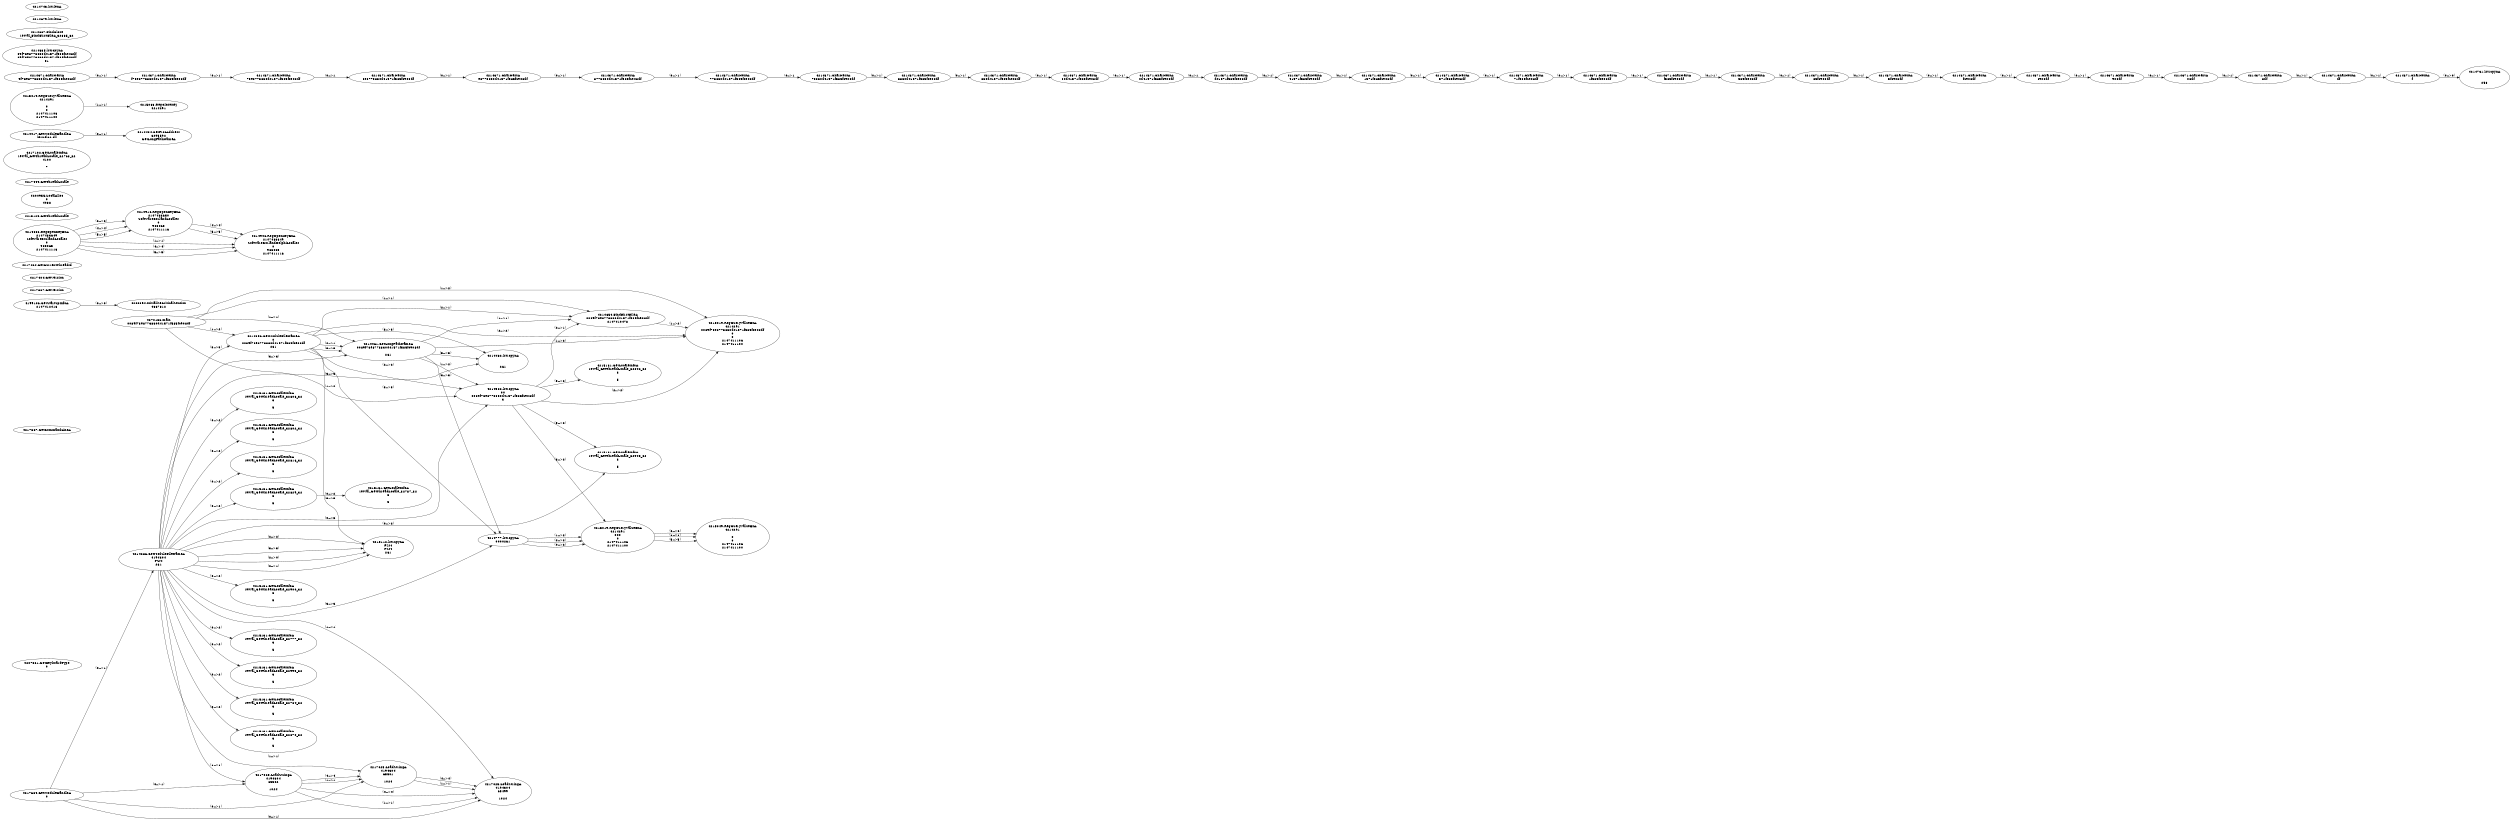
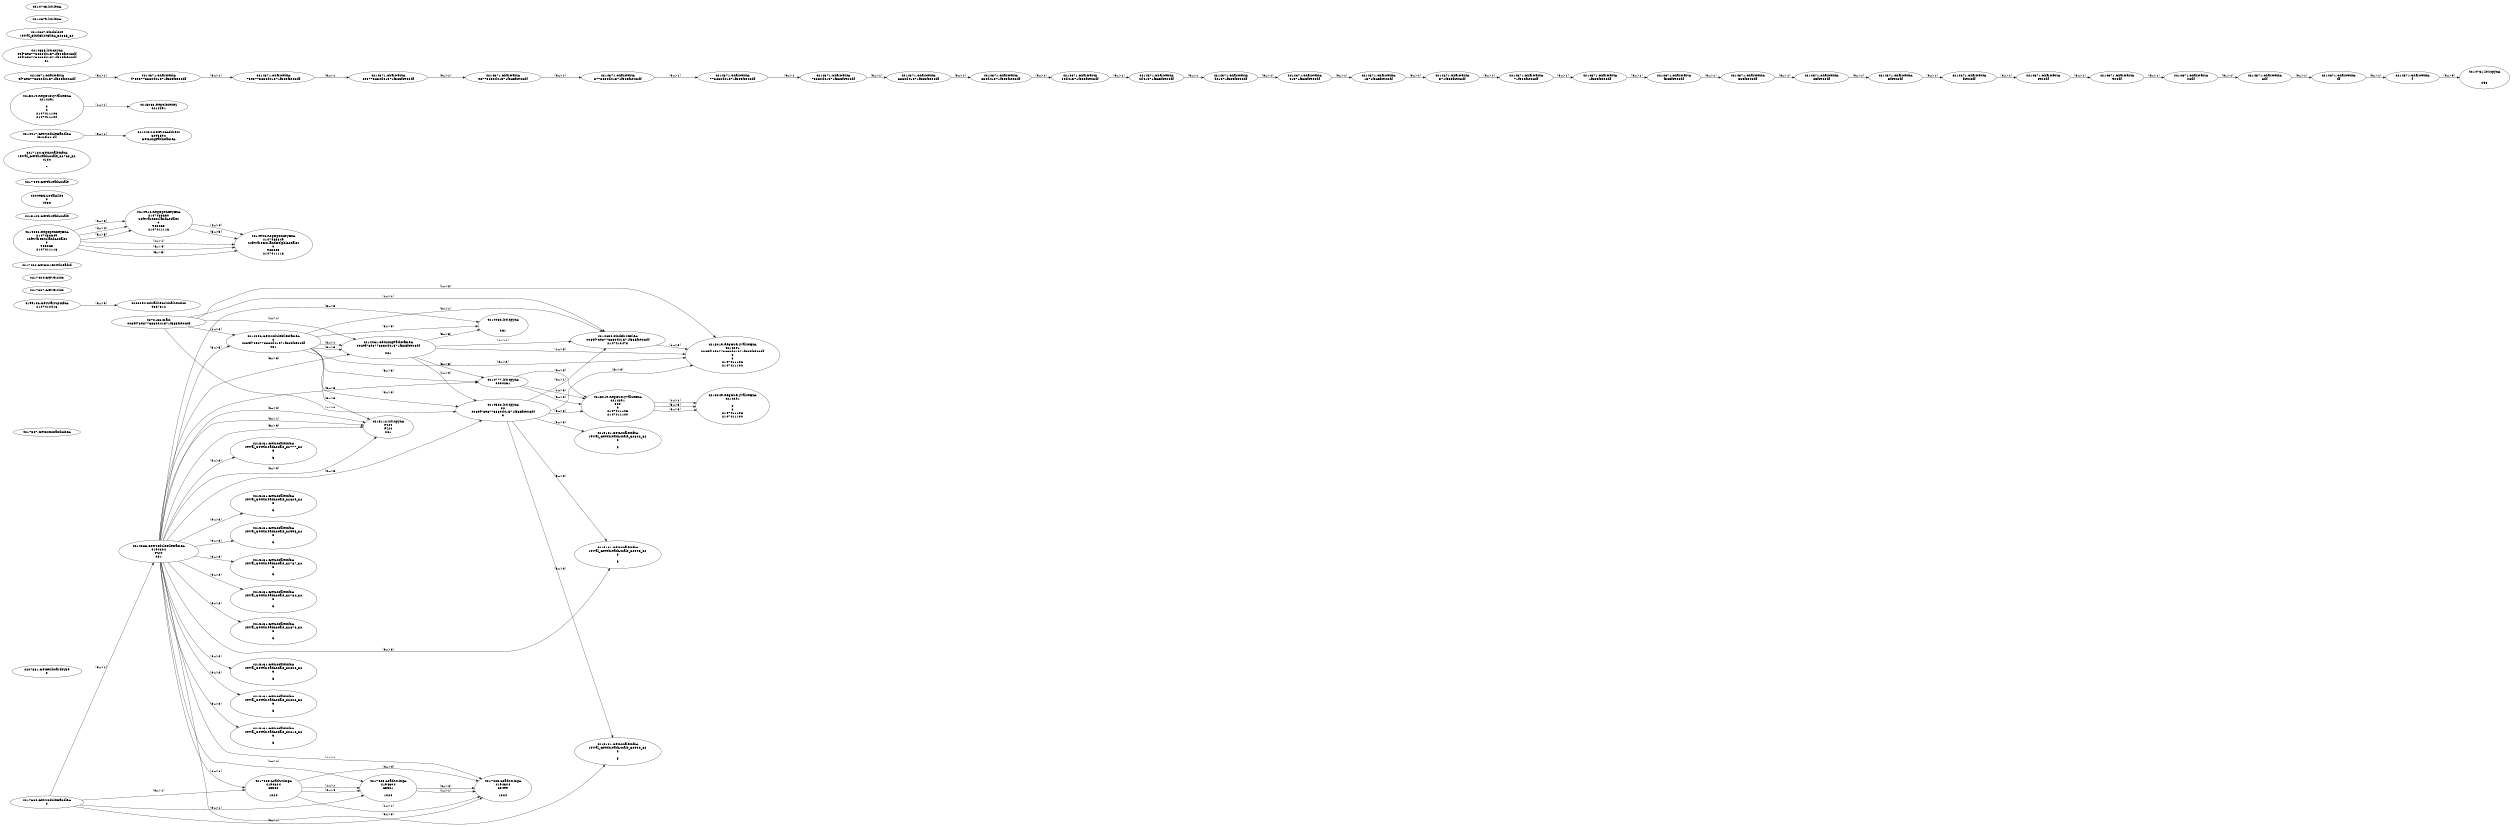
  digraph {
    rankdir=LR
    n1 [label="4270136.main\n0089f73e8773830d41571f585fc908df"]
    n2 [label="4214856.GetModuleFileNameA\n0\n0089f73e8773830d41571f585fc908df\n261"]
    n3 [label="4214461.GetLongPathNameA\n0089f73e8773830d41571f585fc908df\n\n261"]
    n4 [label="4214582.lstrcpynA\n00\n0089f73e8773830d41571f585fc908df\n3"]
    n5 [label="4214654.FindFirstFileA\n0089f73e8773830d41571f585fc908df\n2147410478"]
    n6 [label="4215019.RegQueryValueExA\n4214291\n0089f73e8773830d41571f585fc908df\n0\n0\n2147411106\n2147411100"]
    n7 [label="4215112.lstrcpynA\nPZM\nPZM\n261"]
    n8 [label="4214482.lstrcpynA\n\n\n261"]
    n9 [label="4214777.lstrcpynA\n0000261"]
    n10 [label="4215131.GetLocaleInfoA\nretval_GetThreadLocale_32900_32\n3\n\n5"]
    n11 [label="4215131.GetLocaleInfoA\nretval_GetThreadLocale_32945_32\n3\n\n5"]
    n12 [label="4215131.GetLocaleInfoA\nretval_GetThreadLocale_32842_32\n3\n\n5"]
    n13 [label="4215019.RegQueryValueExA\n4214291\n000\n0\n2147411106\n2147411100"]
    n14 [label="4217684.GetModuleHandleA\n0"]
    n15 [label="4214286.GetModuleFileNameA\n4194304\nPZM\n261"]
    n16 [label="4217025.LoadStringA\n4194304\n65502\n\n1024"]
    n17 [label="4217025.LoadStringA\n4194304\n65501\n\n1024"]
    n18 [label="4217025.LoadStringA\n4194304\n65499\n\n1024"]
    n19 [label="4215131.GetLocaleInfoA\nretval_GetThreadLocale_32777_32\n3\n\n5"]
    n20 [label="4215131.GetLocaleInfoA\nretval_GetThreadLocale_32829_32\n3\n\n5"]
    n21 [label="4215131.GetLocaleInfoA\nretval_GetThreadLocale_32995_32\n3\n\n5"]
    n22 [label="4215131.GetLocaleInfoA\nretval_GetThreadLocale_32787_32\n3\n\n5"]
    n23 [label="4215131.GetLocaleInfoA\nretval_GetThreadLocale_32784_32\n3\n\n5"]
    n24 [label="4215131.GetLocaleInfoA\nretval_GetThreadLocale_32870_32\n3\n\n5"]
    n25 [label="4215131.GetLocaleInfoA\nretval_GetThreadLocale_32808_32\n3\n\n5"]
    n26 [label="4215131.GetLocaleInfoA\nretval_GetThreadLocale_32802_32\n3\n\n5"]
    n27 [label="4215131.GetLocaleInfoA\nretval_GetThreadLocale_32816_32\n3\n\n5"]
    n28 [label="4207361.GetKeyboardType\n0"]
    n29 [label="4217367.GetCommandLineA\n"]
    n30 [label="4199106.GetStartupInfoA\n2147412416"]
    n31 [label="4200894.InitializeCriticalSection\n4367812"]
    n32 [label="4217387.GetVersion\n"]
    n33 [label="4217404.GetVersion\n"]
    n34 [label="4217464.GetCurrentThreadId\n"]
    n35 [label="4214886.RegOpenKeyExA\n2147483649\nSoftware\Borland\Locales\n0\n983065\n2147411116"]
    n36 [label="4214916.RegOpenKeyExA\n2147483650\nSoftware\Borland\Locales\n0\n983065\n2147411116"]
    n37 [label="4214946.RegOpenKeyExA\n2147483649\nSoftware\Borland\Delphi\Locales\n0\n983065\n2147411116"]
    n38 [label="4215125.GetThreadLocale\n"]
    n39 [label="4200955.LocalAlloc\n0\n4088"]
    n40 [label="4217449.GetThreadLocale\n"]
    n41 [label="4217102.GetLocaleInfoA\nretval_GetThreadLocale_32768_32\n4100\n\n7"]
    n42 [label="4214417.GetModuleHandleA\nkernel32.dll"]
    n43 [label="4214434.GetProcAddress\n6295592\nGetLongPathNameA"]
    n44 [label="4215019.RegQueryValueExA\n4214291\n\n0\n0\n2147411106\n2147411100"]
    n45 [label="4215083.RegCloseKey\n4214291"]
    n46 [label="4214371.CharNextA\n9f73e8773830d41571f585fc908df"]
    n47 [label="4214371.CharNextA\nf73e8773830d41571f585fc908df"]
    n48 [label="4214371.CharNextA\n73e8773830d41571f585fc908df"]
    n49 [label="4214371.CharNextA\n3e8773830d41571f585fc908df"]
    n50 [label="4214371.CharNextA\ne8773830d41571f585fc908df"]
    n51 [label="4214371.CharNextA\n8773830d41571f585fc908df"]
    n52 [label="4214371.CharNextA\n773830d41571f585fc908df"]
    n53 [label="4214371.CharNextA\n73830d41571f585fc908df"]
    n54 [label="4214371.CharNextA\n3830d41571f585fc908df"]
    n55 [label="4214371.CharNextA\n830d41571f585fc908df"]
    n56 [label="4214371.CharNextA\n30d41571f585fc908df"]
    n57 [label="4214371.CharNextA\n0d41571f585fc908df"]
    n58 [label="4214371.CharNextA\nd41571f585fc908df"]
    n59 [label="4214371.CharNextA\n41571f585fc908df"]
    n60 [label="4214371.CharNextA\n1571f585fc908df"]
    n61 [label="4214371.CharNextA\n571f585fc908df"]
    n62 [label="4214371.CharNextA\n71f585fc908df"]
    n63 [label="4214371.CharNextA\n1f585fc908df"]
    n64 [label="4214371.CharNextA\nf585fc908df"]
    n65 [label="4214371.CharNextA\n585fc908df"]
    n66 [label="4214371.CharNextA\n85fc908df"]
    n67 [label="4214371.CharNextA\n5fc908df"]
    n68 [label="4214371.CharNextA\nfc908df"]
    n69 [label="4214371.CharNextA\nc908df"]
    n70 [label="4214371.CharNextA\n908df"]
    n71 [label="4214371.CharNextA\n08df"]
    n72 [label="4214371.CharNextA\n8df"]
    n73 [label="4214371.CharNextA\ndf"]
    n74 [label="4214371.CharNextA\nf"]
    n75 [label="4214731.lstrcpynA\n\n\n258"]
    n76 [label="4214635.lstrcpynA\n89f73e8773830d41571f585fc908df\n89f73e8773830d41571f585fc908df\n31"]
    n77 [label="4214667.FindClose\nretval_FindFirstFileA_32835_32"]
    n78 [label="4214679.lstrlenA\n"]
    n79 [label="4214743.lstrlenA\n"]
    n80 [label="4215049.RegQueryValueExA\n4214291\n\n0\n0\n2147411106\n2147411100"]
    n1 -> n2 [label="(1-->2)"]
    n1 -> n3 [label="(1-->1)"]
    n1 -> n4 [label="(1-->2)"]
    n1 -> n5 [label="(1-->1)"]
    n1 -> n6 [label="(1-->2)"]
    n2 -> n3 [label="(2-->1)"]
    n2 -> n3 [label="(3-->3)"]
    n2 -> n4 [label="(2-->2)"]
    n2 -> n5 [label="(2-->1)"]
    n2 -> n6 [label="(2-->2)"]
    n2 -> n7 [label="(3-->3)"]
    n2 -> n8 [label="(3-->3)"]
    n2 -> n9 [label="(3-->3)"]
    n3 -> n4 [label="(1-->2)"]
    n3 -> n5 [label="(1-->1)"]
    n3 -> n6 [label="(1-->2)"]
    n3 -> n8 [label="(3-->3)"]
    n3 -> n9 [label="(3-->3)"]
    n4 -> n5 [label="(2-->1)"]
    n4 -> n6 [label="(2-->2)"]
+   n4 -> n10 [label="(3-->2)"]
    n4 -> n11 [label="(3-->2)"]
    n4 -> n12 [label="(3-->2)"]
    n4 -> n13 [label="(3-->2)"]
    n5 -> n6 [label="(1-->2)"]
    n9 -> n13 [label="(1-->2)"]
    n9 -> n13 [label="(2-->2)"]
    n9 -> n13 [label="(0-->2)"]
    n13 -> n80 [label="(1-->1)"]
    n13 -> n80 [label="(5-->5)"]
    n13 -> n80 [label="(6-->6)"]
    n14 -> n15 [label="(0-->1)"]
    n14 -> n16 [label="(0-->1)"]
    n14 -> n17 [label="(0-->1)"]
    n14 -> n18 [label="(0-->1)"]
    n15 -> n2 [label="(3-->3)"]
    n15 -> n3 [label="(3-->3)"]
    n15 -> n4 [label="(0-->3)"]
    n15 -> n7 [label="(2-->1)"]
    n15 -> n7 [label="(2-->2)"]
    n15 -> n7 [label="(3-->3)"]
    n15 -> n7 [label="(2-->0)"]
    n15 -> n8 [label="(3-->3)"]
    n15 -> n9 [label="(3-->3)"]
    n15 -> n10 [label="(0-->2)"]
    n15 -> n11 [label="(0-->2)"]
    n15 -> n16 [label="(1-->1)"]
    n15 -> n17 [label="(1-->1)"]
    n15 -> n18 [label="(1-->1)"]
    n15 -> n19 [label="(0-->2)"]
    n15 -> n20 [label="(0-->2)"]
    n15 -> n21 [label="(0-->2)"]
-   n20 -> n22 [label="(0-->2)"]
+   n15 -> n22 [label="(0-->2)"]
    n15 -> n23 [label="(0-->2)"]
    n15 -> n24 [label="(0-->2)"]
    n15 -> n25 [label="(0-->2)"]
    n15 -> n26 [label="(0-->2)"]
    n15 -> n27 [label="(0-->2)"]
    n16 -> n17 [label="(1-->1)"]
    n16 -> n17 [label="(4-->4)"]
    n16 -> n18 [label="(1-->1)"]
    n16 -> n18 [label="(4-->4)"]
    n17 -> n18 [label="(1-->1)"]
    n17 -> n18 [label="(4-->4)"]
    n30 -> n31 [label="(0-->0)"]
    n35 -> n36 [label="(2-->2)"]
    n35 -> n36 [label="(4-->4)"]
    n35 -> n36 [label="(5-->5)"]
    n35 -> n37 [label="(1-->1)"]
    n35 -> n37 [label="(4-->4)"]
    n35 -> n37 [label="(5-->5)"]
    n36 -> n37 [label="(4-->4)"]
    n36 -> n37 [label="(5-->5)"]
    n42 -> n43 [label="(0-->1)"]
    n44 -> n45 [label="(1-->1)"]
    n46 -> n47 [label="(0-->1)"]
    n47 -> n48 [label="(0-->1)"]
    n48 -> n49 [label="(0-->1)"]
    n49 -> n50 [label="(0-->1)"]
    n50 -> n51 [label="(0-->1)"]
    n51 -> n52 [label="(0-->1)"]
    n52 -> n53 [label="(0-->1)"]
    n53 -> n54 [label="(0-->1)"]
    n54 -> n55 [label="(0-->1)"]
    n55 -> n56 [label="(0-->1)"]
    n56 -> n57 [label="(0-->1)"]
    n57 -> n58 [label="(0-->1)"]
    n58 -> n59 [label="(0-->1)"]
    n59 -> n60 [label="(0-->1)"]
    n60 -> n61 [label="(0-->1)"]
    n61 -> n62 [label="(0-->1)"]
    n62 -> n63 [label="(0-->1)"]
    n63 -> n64 [label="(0-->1)"]
    n64 -> n65 [label="(0-->1)"]
    n65 -> n66 [label="(0-->1)"]
    n66 -> n67 [label="(0-->1)"]
    n67 -> n68 [label="(0-->1)"]
    n68 -> n69 [label="(0-->1)"]
    n69 -> n70 [label="(0-->1)"]
    n70 -> n71 [label="(0-->1)"]
    n71 -> n72 [label="(0-->1)"]
    n72 -> n73 [label="(0-->1)"]
    n73 -> n74 [label="(0-->1)"]
    n74 -> n75 [label="(0-->0)"]
  }
